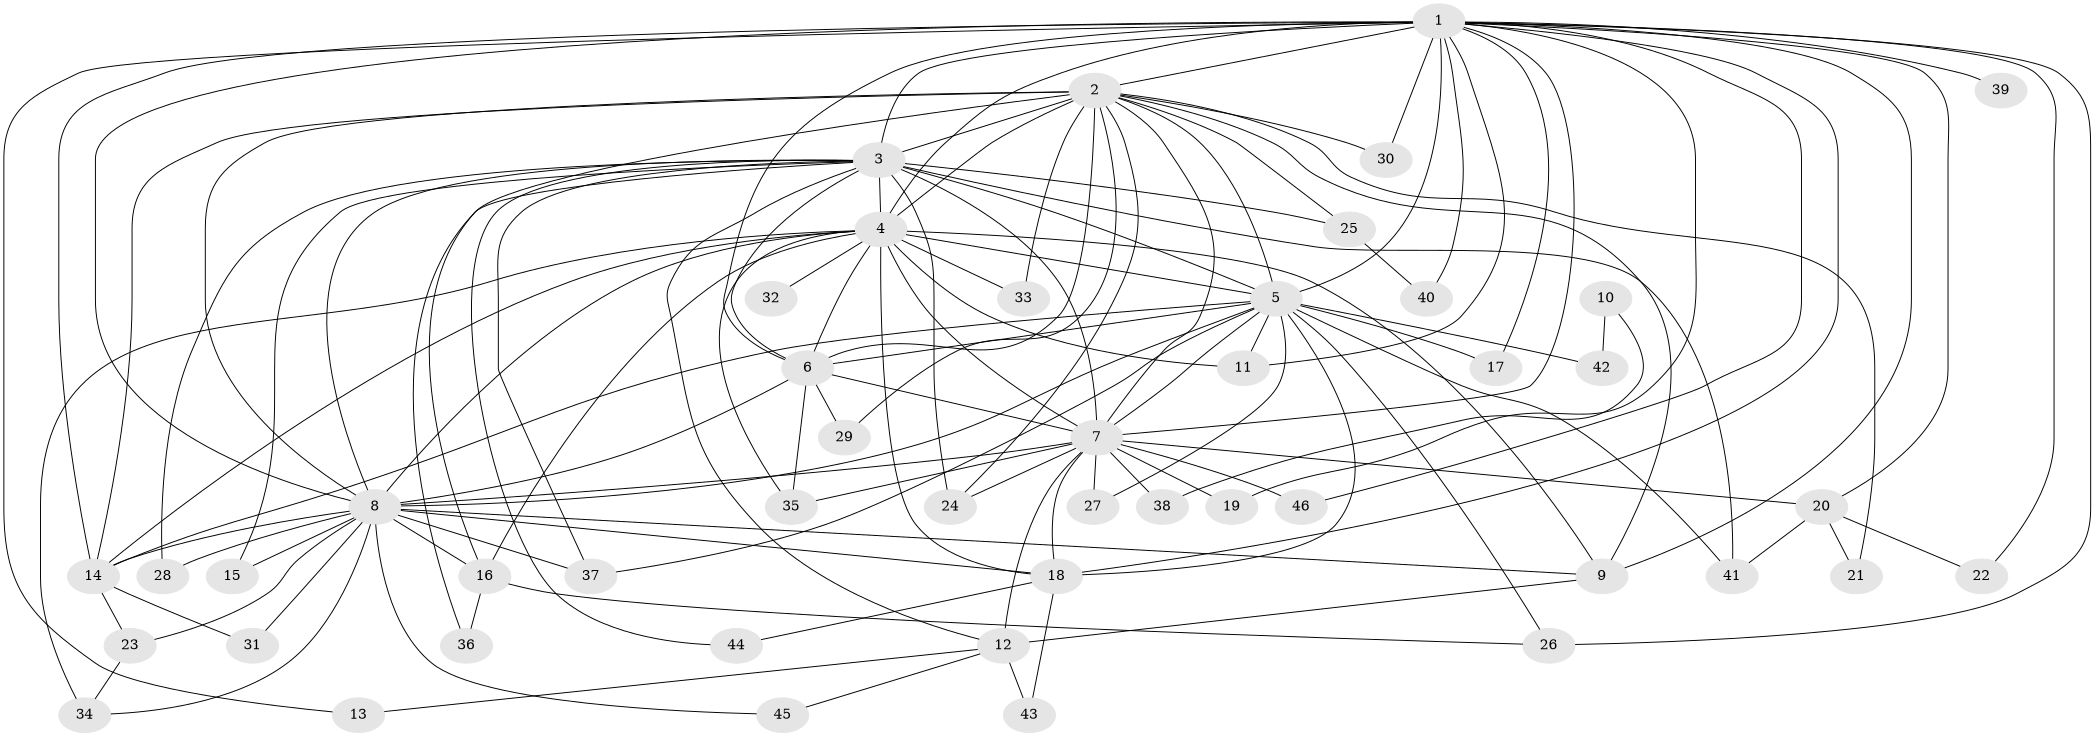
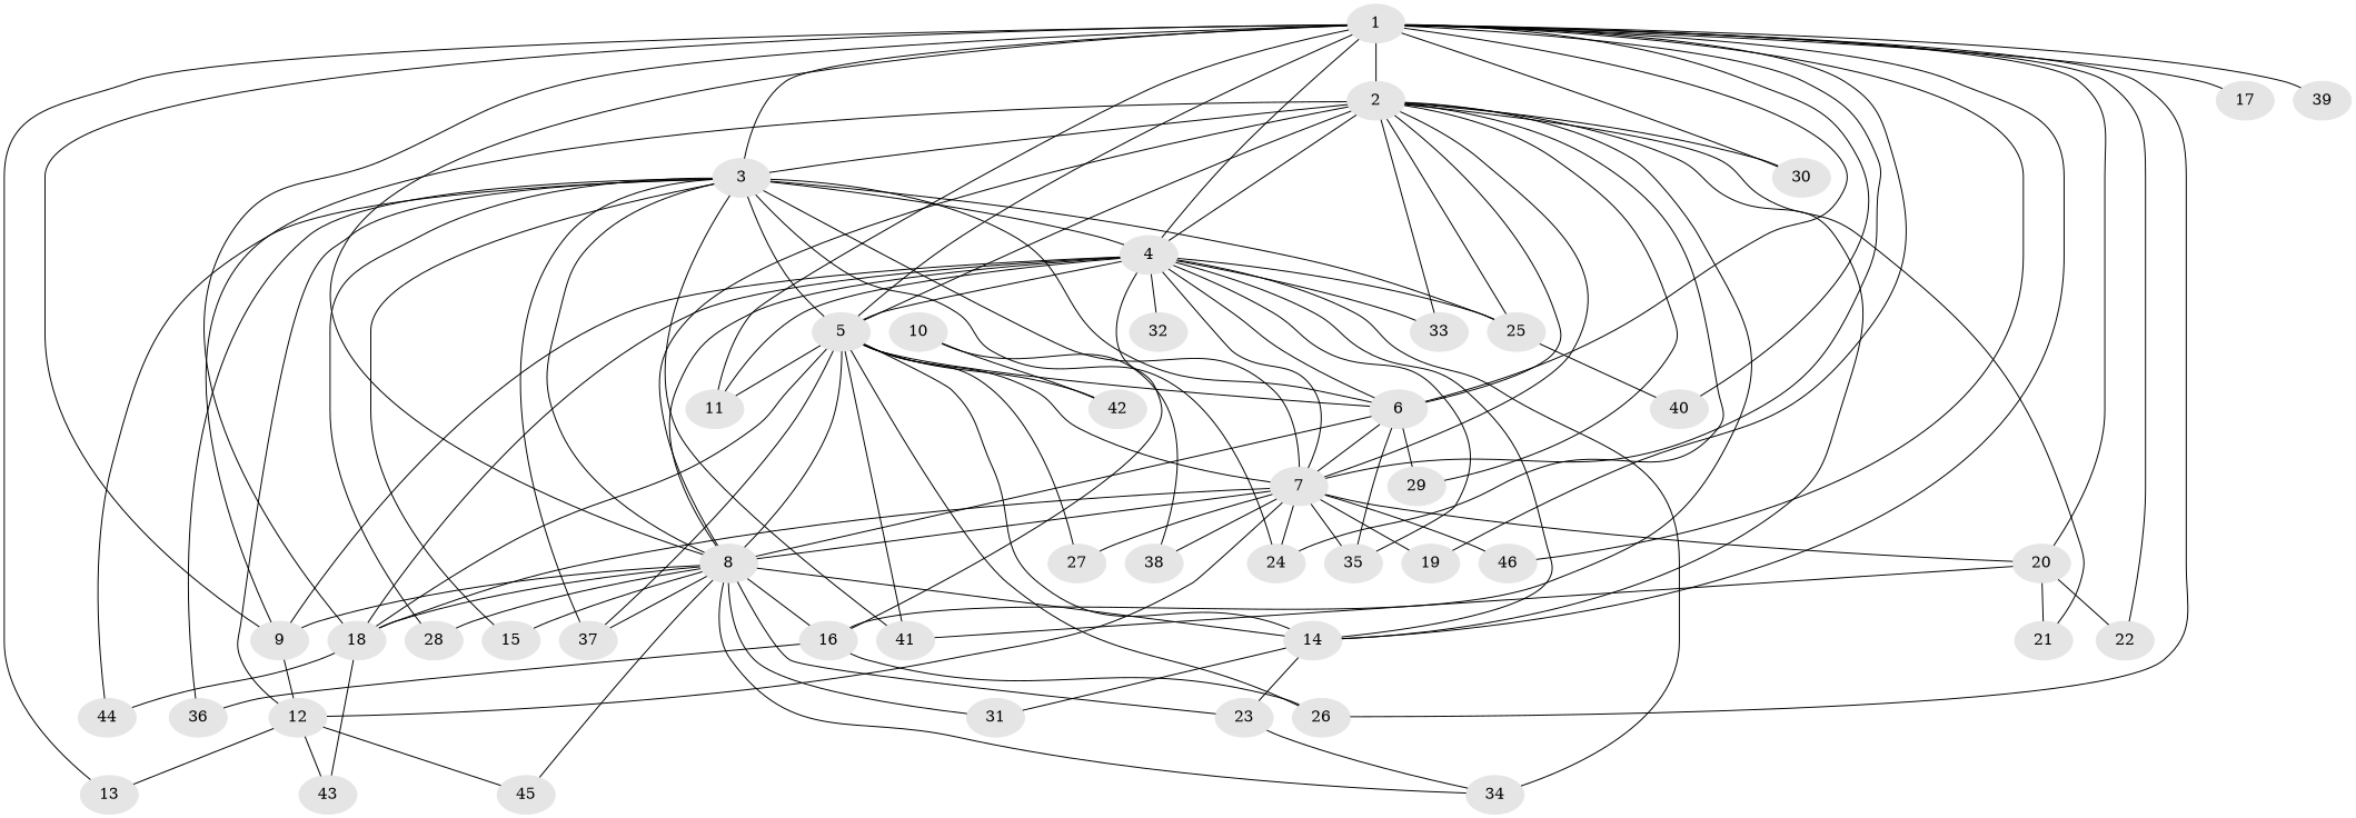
  graph {
    node [color=gray90 style=filled]
    edge [weight=1.0]
    1
    2
    3
    4
    5
    6
    7
    8
    9
    11
    13
    14
    17
    18
    19
    20
    22
    26
    30
    39
    40
    46
    16
    21
    24
    25
    29
    33
    28
    12
    15
    36
    37
    41
    44
    32
    34
    35
    27
    42
    38
    23
    31
    45
    43
    10
    1 -- 2 [weight=3.0]
    1 -- 3
    1 -- 4 [weight=2.0]
    1 -- 5 [weight=3.0]
    1 -- 6
    1 -- 7
    1 -- 8
    1 -- 9
    1 -- 11
    1 -- 13
    1 -- 14
    1 -- 17
    1 -- 18 [weight=2.0]
    1 -- 19
    1 -- 20
    1 -- 22
    1 -- 26
    1 -- 30
    1 -- 39
    1 -- 40
    1 -- 46
    2 -- 3 [weight=3.0]
    2 -- 4 [weight=4.0]
    2 -- 5 [weight=2.0]
    2 -- 6 [weight=2.0]
    2 -- 7 [weight=2.0]
    2 -- 8 [weight=2.0]
    2 -- 9
    2 -- 14
    2 -- 30
    2 -- 16
    2 -- 21
    2 -- 24
    2 -- 25
    2 -- 29 [weight=2.0]
    2 -- 33
    3 -- 4 [weight=2.0]
    3 -- 5
    3 -- 6 [weight=2.0]
    3 -- 7 [weight=2.0]
    3 -- 8
    3 -- 24
    3 -- 25
    3 -- 28
    3 -- 12
    3 -- 15
    3 -- 36
    3 -- 37
    3 -- 41
    3 -- 44
    4 -- 5 [weight=5.0]
    4 -- 6 [weight=2.0]
    4 -- 7 [weight=2.0]
    4 -- 8 [weight=3.0]
    4 -- 9
    4 -- 11 [weight=2.0]
    4 -- 14
    4 -- 18
    4 -- 16
+   4 -- 25
    4 -- 33
    4 -- 32 [weight=3.0]
    4 -- 34 [weight=2.0]
    4 -- 35
    5 -- 6 [weight=8.0]
    5 -- 7
    5 -- 8 [weight=2.0]
    5 -- 11
    5 -- 14
-   5 -- 17
    5 -- 18 [weight=2.0]
    5 -- 26
    5 -- 37
    5 -- 41 [weight=2.0]
    5 -- 27
    5 -- 42
    6 -- 7
    6 -- 8
    6 -- 29
    6 -- 35
    7 -- 8 [weight=2.0]
    7 -- 18
    7 -- 19
    7 -- 20
    7 -- 46
    7 -- 24
    7 -- 12 [weight=2.0]
    7 -- 35
    7 -- 27
    7 -- 38
    8 -- 9
    8 -- 14
    8 -- 18
    8 -- 16 [weight=2.0]
    8 -- 28
    8 -- 15
    8 -- 37 [weight=2.0]
    8 -- 34
    8 -- 23
    8 -- 31
    8 -- 45
    9 -- 12
    14 -- 23
    14 -- 31
    18 -- 44
    18 -- 43
    20 -- 22
    20 -- 21
    20 -- 41
    16 -- 26
    16 -- 36
    25 -- 40
    12 -- 13
    12 -- 45
    12 -- 43
    23 -- 34
    10 -- 42
    10 -- 38
  }
